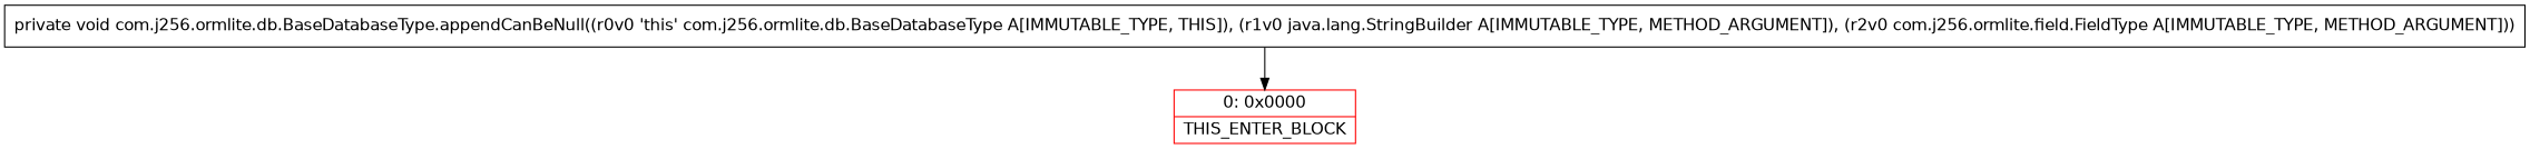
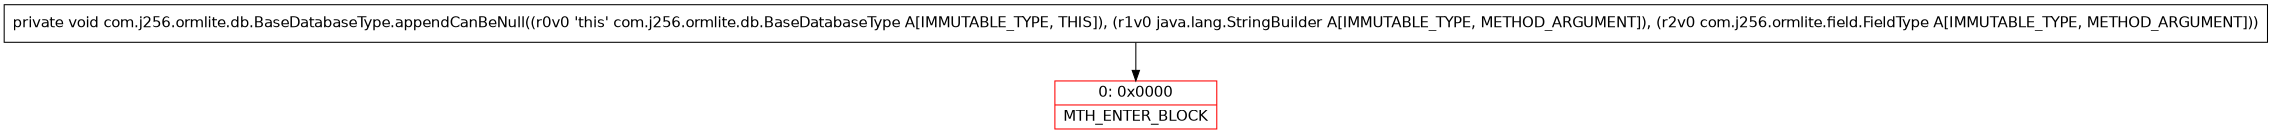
  digraph {
    fontname="DejaVu Sans"
    node [shape=record fontname="DejaVu Sans"]
-   n1 [color=red label="{0\:\ 0x0000|THIS_ENTER_BLOCK\l}"]
+   n1 [color=red label="{0\:\ 0x0000|MTH_ENTER_BLOCK\l}"]
    n2 [label="{private void com.j256.ormlite.db.BaseDatabaseType.appendCanBeNull((r0v0 'this' com.j256.ormlite.db.BaseDatabaseType A[IMMUTABLE_TYPE, THIS]), (r1v0 java.lang.StringBuilder A[IMMUTABLE_TYPE, METHOD_ARGUMENT]), (r2v0 com.j256.ormlite.field.FieldType A[IMMUTABLE_TYPE, METHOD_ARGUMENT])) }"]
    subgraph cluster_1 {
      label="R(0)"
    }
    n2 -> n1 [fontname="DejaVu Sans"]
  }
